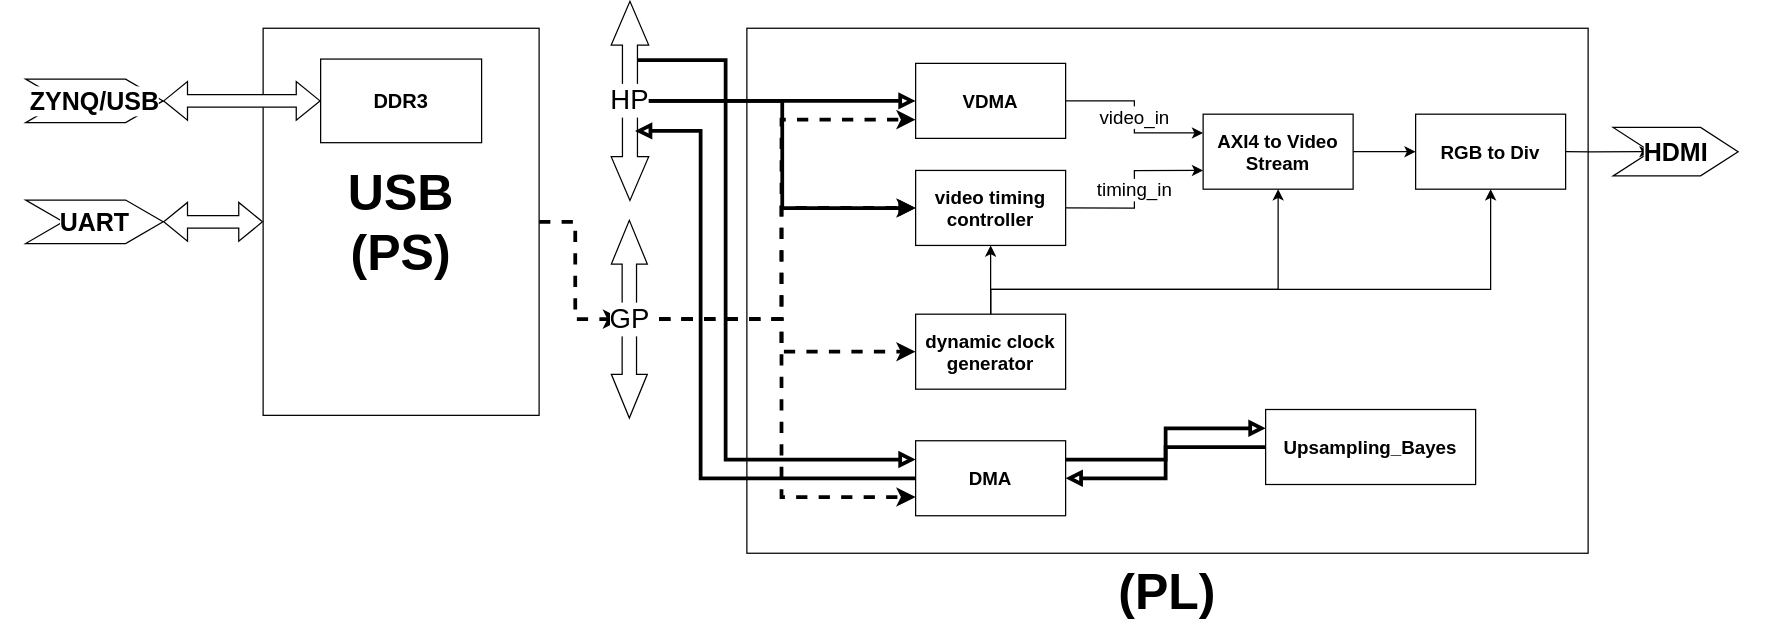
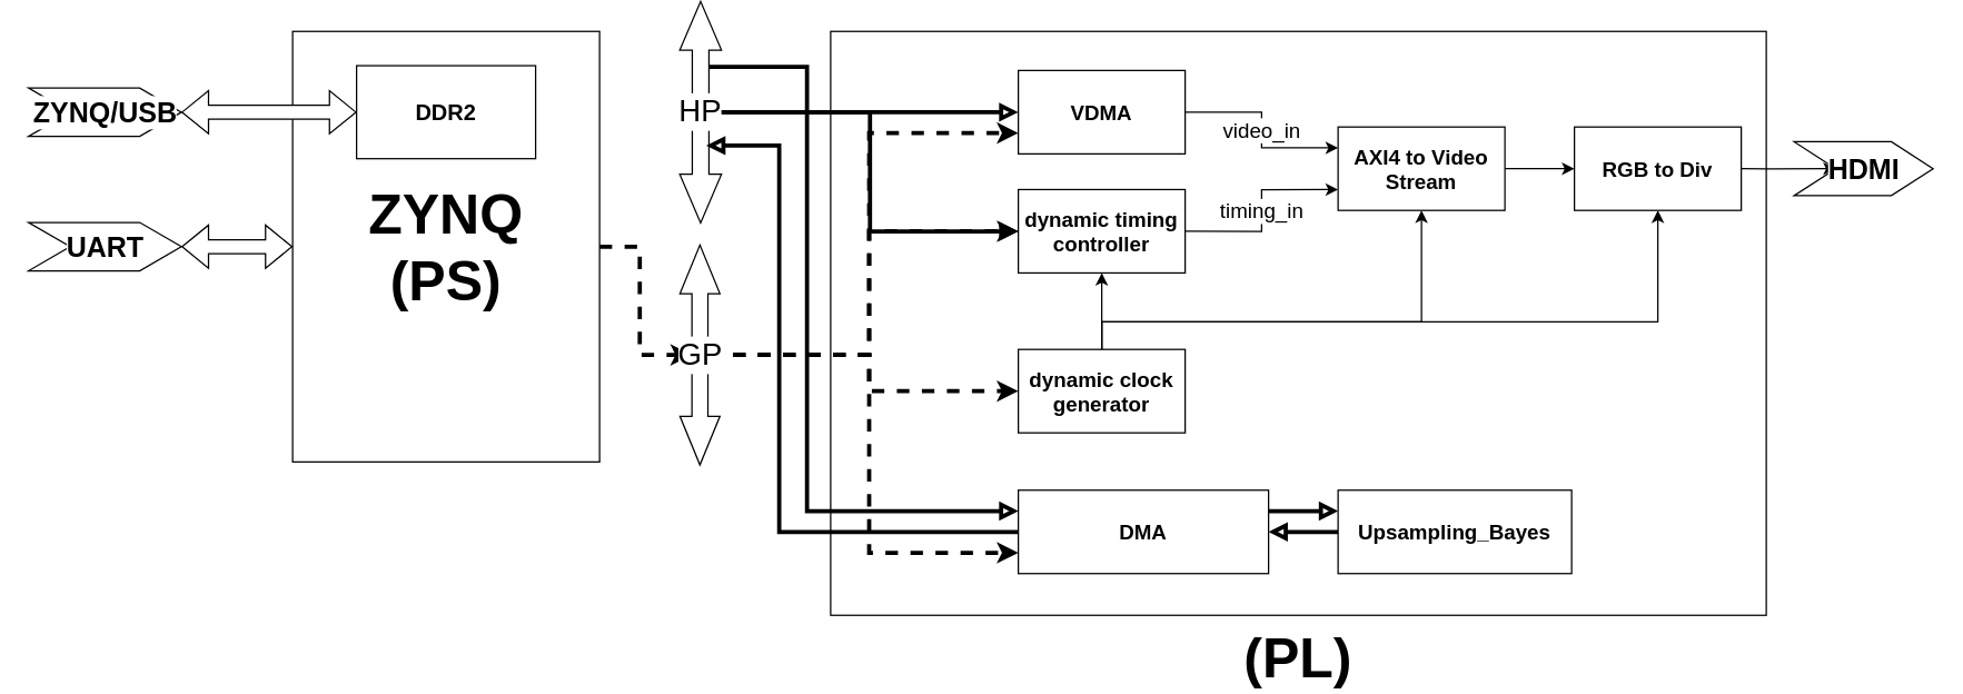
  <mxCell id="0" />
  <mxCell id="1" parent="0" />
  <mxCell id="2" value="&lt;b&gt;&lt;font style=&quot;font-size: 40px&quot;&gt;(PL)&lt;/font&gt;&lt;/b&gt;" style="rounded=0;whiteSpace=wrap;html=1;labelBackgroundColor=default;fontSize=15;labelPosition=center;verticalLabelPosition=bottom;align=center;verticalAlign=top;" vertex="1" parent="1"><mxGeometry x="597" y="20" width="673" height="420" as="geometry" /></mxCell>
  <mxCell id="3" style="edgeStyle=orthogonalEdgeStyle;rounded=0;orthogonalLoop=1;jettySize=auto;html=1;exitX=0.5;exitY=0;exitDx=0;exitDy=0;entryX=0.5;entryY=1;entryDx=0;entryDy=0;fontSize=15;" edge="1" parent="1" source="6" target="10"><mxGeometry relative="1" as="geometry"><Array as="points"><mxPoint x="792" y="228.75" /><mxPoint x="1192" y="228.75" /></Array></mxGeometry></mxCell>
  <mxCell id="4" style="edgeStyle=orthogonalEdgeStyle;rounded=0;orthogonalLoop=1;jettySize=auto;html=1;exitX=0.5;exitY=0;exitDx=0;exitDy=0;entryX=0.5;entryY=1;entryDx=0;entryDy=0;fontSize=15;" edge="1" parent="1" source="6" target="12"><mxGeometry relative="1" as="geometry"><Array as="points"><mxPoint x="792" y="228.75" /><mxPoint x="1022" y="228.75" /></Array></mxGeometry></mxCell>
  <mxCell id="5" style="edgeStyle=orthogonalEdgeStyle;rounded=0;orthogonalLoop=1;jettySize=auto;html=1;exitX=0.5;exitY=0;exitDx=0;exitDy=0;entryX=0.5;entryY=1;entryDx=0;entryDy=0;fontSize=15;" edge="1" parent="1" source="6" target="8"><mxGeometry relative="1" as="geometry" /></mxCell>
  <mxCell id="6" value="&lt;span style=&quot;font-weight: 700; font-size: 15px;&quot;&gt;dynamic clock generator&lt;/span&gt;" style="rounded=0;whiteSpace=wrap;html=1;fontSize=15;" vertex="1" parent="1"><mxGeometry x="732" y="248.75" width="120" height="60" as="geometry" /></mxCell>
  <mxCell id="7" value="timing_in" style="edgeStyle=orthogonalEdgeStyle;rounded=0;orthogonalLoop=1;jettySize=auto;html=1;exitX=1;exitY=0.5;exitDx=0;exitDy=0;entryX=0;entryY=0.75;entryDx=0;entryDy=0;fontSize=15;" edge="1" parent="1" source="8" target="12"><mxGeometry relative="1" as="geometry" /></mxCell>
- <mxCell id="8" value="&lt;span style=&quot;font-weight: 700; font-size: 15px;&quot;&gt;video timing controller&lt;/span&gt;" style="rounded=0;whiteSpace=wrap;html=1;fontSize=15;" vertex="1" parent="1"><mxGeometry x="732" y="133.75" width="120" height="60" as="geometry" /></mxCell>
+ <mxCell id="8" value="&lt;span style=&quot;font-weight: 700; font-size: 15px;&quot;&gt;dynamic timing controller&lt;/span&gt;" style="rounded=0;whiteSpace=wrap;html=1;fontSize=15;" vertex="1" parent="1"><mxGeometry x="732" y="133.75" width="120" height="60" as="geometry" /></mxCell>
  <mxCell id="9" style="edgeStyle=orthogonalEdgeStyle;rounded=0;orthogonalLoop=1;jettySize=auto;html=1;exitX=1;exitY=0.5;exitDx=0;exitDy=0;fontSize=20;entryX=0;entryY=0.5;entryDx=30;entryDy=0;entryPerimeter=0;" edge="1" parent="1" source="10" target="37"><mxGeometry relative="1" as="geometry"><mxPoint x="1297" y="118.75" as="targetPoint" /></mxGeometry></mxCell>
  <mxCell id="10" value="&lt;b style=&quot;font-size: 15px;&quot;&gt;RGB to Div&lt;/b&gt;" style="rounded=0;whiteSpace=wrap;html=1;fontSize=15;" vertex="1" parent="1"><mxGeometry x="1132" y="88.75" width="120" height="60" as="geometry" /></mxCell>
  <mxCell id="11" style="edgeStyle=orthogonalEdgeStyle;rounded=0;orthogonalLoop=1;jettySize=auto;html=1;exitX=1;exitY=0.5;exitDx=0;exitDy=0;entryX=0;entryY=0.5;entryDx=0;entryDy=0;fontSize=15;" edge="1" parent="1" source="12" target="10"><mxGeometry relative="1" as="geometry" /></mxCell>
  <mxCell id="12" value="&lt;b style=&quot;font-size: 15px;&quot;&gt;AXI4 to Video Stream&lt;/b&gt;" style="rounded=0;whiteSpace=wrap;html=1;fontSize=15;" vertex="1" parent="1"><mxGeometry x="962" y="88.75" width="120" height="60" as="geometry" /></mxCell>
  <mxCell id="13" value="video_in" style="edgeStyle=orthogonalEdgeStyle;rounded=0;orthogonalLoop=1;jettySize=auto;html=1;exitX=1;exitY=0.5;exitDx=0;exitDy=0;entryX=0;entryY=0.25;entryDx=0;entryDy=0;fontSize=15;" edge="1" parent="1" source="14" target="12"><mxGeometry relative="1" as="geometry" /></mxCell>
  <mxCell id="14" value="&lt;b style=&quot;font-size: 15px;&quot;&gt;VDMA&lt;/b&gt;" style="rounded=0;whiteSpace=wrap;html=1;fontSize=15;" vertex="1" parent="1"><mxGeometry x="732" y="48.1" width="120" height="60" as="geometry" /></mxCell>
  <mxCell id="15" style="edgeStyle=orthogonalEdgeStyle;rounded=0;orthogonalLoop=1;jettySize=auto;html=1;entryX=0.5;entryY=0;entryDx=0;entryDy=20.125;entryPerimeter=0;fontSize=16;dashed=1;strokeWidth=3;" edge="1" parent="1" source="30" target="23"><mxGeometry relative="1" as="geometry" /></mxCell>
  <mxCell id="16" style="edgeStyle=orthogonalEdgeStyle;rounded=0;orthogonalLoop=1;jettySize=auto;html=1;exitX=0.295;exitY=0.31;exitDx=0;exitDy=0;exitPerimeter=0;entryX=0;entryY=0.25;entryDx=0;entryDy=0;fontSize=12;endArrow=block;endFill=0;strokeWidth=3;" edge="1" parent="1" source="18" target="26"><mxGeometry relative="1" as="geometry"><Array as="points"><mxPoint x="580" y="46" /><mxPoint x="580" y="365" /></Array></mxGeometry></mxCell>
  <mxCell id="17" style="edgeStyle=orthogonalEdgeStyle;rounded=0;orthogonalLoop=1;jettySize=auto;html=1;entryX=0;entryY=0.5;entryDx=0;entryDy=0;fontSize=12;endArrow=block;endFill=0;strokeWidth=3;" edge="1" parent="1" source="18" target="14"><mxGeometry relative="1" as="geometry" /></mxCell>
  <mxCell id="18" value="HP" style="html=1;shadow=0;dashed=0;align=center;verticalAlign=middle;shape=mxgraph.arrows2.twoWayArrow;dy=0.6;dx=35;fontSize=22;rotation=90;horizontal=0;labelBackgroundColor=default;" vertex="1" parent="1"><mxGeometry x="423.85" y="63.1" width="159.21" height="30" as="geometry" /></mxCell>
  <mxCell id="19" style="edgeStyle=orthogonalEdgeStyle;rounded=0;orthogonalLoop=1;jettySize=auto;html=1;exitX=0.5;exitY=0;exitDx=0;exitDy=8.625;exitPerimeter=0;entryX=0;entryY=0.5;entryDx=0;entryDy=0;fontSize=22;dashed=1;strokeWidth=3;" edge="1" parent="1" source="23" target="8"><mxGeometry relative="1" as="geometry" /></mxCell>
  <mxCell id="20" style="edgeStyle=orthogonalEdgeStyle;rounded=0;orthogonalLoop=1;jettySize=auto;html=1;exitX=0.5;exitY=0;exitDx=0;exitDy=8.625;exitPerimeter=0;entryX=0;entryY=0.5;entryDx=0;entryDy=0;fontSize=22;dashed=1;strokeWidth=3;" edge="1" parent="1" source="23" target="6"><mxGeometry relative="1" as="geometry" /></mxCell>
  <mxCell id="21" style="edgeStyle=orthogonalEdgeStyle;rounded=0;orthogonalLoop=1;jettySize=auto;html=1;exitX=0.5;exitY=0;exitDx=0;exitDy=8.625;exitPerimeter=0;entryX=0;entryY=0.75;entryDx=0;entryDy=0;fontSize=22;dashed=1;strokeWidth=3;" edge="1" parent="1" source="23" target="14"><mxGeometry relative="1" as="geometry" /></mxCell>
  <mxCell id="22" style="edgeStyle=orthogonalEdgeStyle;rounded=0;orthogonalLoop=1;jettySize=auto;html=1;exitX=0.5;exitY=0;exitDx=0;exitDy=8.625;exitPerimeter=0;entryX=0;entryY=0.75;entryDx=0;entryDy=0;fontSize=12;dashed=1;strokeWidth=3;" edge="1" parent="1" source="23" target="26"><mxGeometry relative="1" as="geometry" /></mxCell>
  <mxCell id="23" value="GP" style="html=1;shadow=0;dashed=0;align=center;verticalAlign=middle;shape=mxgraph.arrows2.twoWayArrow;dy=0.6;dx=35;labelBackgroundColor=default;fontSize=22;rotation=90;horizontal=0;" vertex="1" parent="1"><mxGeometry x="423.85" y="238.36" width="158.24" height="28.75" as="geometry" /></mxCell>
  <mxCell id="24" style="edgeStyle=orthogonalEdgeStyle;rounded=0;orthogonalLoop=1;jettySize=auto;html=1;exitX=0;exitY=0.5;exitDx=0;exitDy=0;fontSize=12;endArrow=block;endFill=0;strokeWidth=3;entryX=0.651;entryY=0.365;entryDx=0;entryDy=0;entryPerimeter=0;" edge="1" parent="1" source="26" target="18"><mxGeometry relative="1" as="geometry"><mxPoint x="540" y="140" as="targetPoint" /><Array as="points"><mxPoint x="560" y="380" /><mxPoint x="560" y="102" /></Array></mxGeometry></mxCell>
  <mxCell id="25" style="edgeStyle=orthogonalEdgeStyle;rounded=0;orthogonalLoop=1;jettySize=auto;html=1;exitX=1;exitY=0.25;exitDx=0;exitDy=0;entryX=0;entryY=0.25;entryDx=0;entryDy=0;fontSize=15;endArrow=block;endFill=0;strokeWidth=3;" edge="1" parent="1" source="26" target="28"><mxGeometry relative="1" as="geometry" /></mxCell>
- <mxCell id="26" value="DMA" style="rounded=0;whiteSpace=wrap;html=1;labelBackgroundColor=default;fontSize=15;fontStyle=1" vertex="1" parent="1"><mxGeometry x="732" y="350" width="120" height="60" as="geometry" /></mxCell>
+ <mxCell id="26" value="DMA" style="rounded=0;whiteSpace=wrap;html=1;labelBackgroundColor=default;fontSize=15;fontStyle=1" vertex="1" parent="1"><mxGeometry x="732" y="350" width="180" height="60" as="geometry" /></mxCell>
  <mxCell id="27" style="edgeStyle=orthogonalEdgeStyle;rounded=0;orthogonalLoop=1;jettySize=auto;html=1;entryX=1;entryY=0.5;entryDx=0;entryDy=0;fontSize=15;endArrow=block;endFill=0;strokeWidth=3;" edge="1" parent="1" source="28" target="26"><mxGeometry relative="1" as="geometry" /></mxCell>
- <mxCell id="28" value="&lt;b&gt;Upsampling_Bayes&lt;/b&gt;" style="rounded=0;whiteSpace=wrap;html=1;labelBackgroundColor=default;fontSize=15;" vertex="1" parent="1"><mxGeometry x="1012" y="325" width="168" height="60" as="geometry" /></mxCell>
+ <mxCell id="28" value="&lt;b&gt;Upsampling_Bayes&lt;/b&gt;" style="rounded=0;whiteSpace=wrap;html=1;labelBackgroundColor=default;fontSize=15;" vertex="1" parent="1"><mxGeometry x="962" y="350" width="168" height="60" as="geometry" /></mxCell>
  <mxCell id="29" value="" style="group" vertex="1" connectable="0" parent="1"><mxGeometry x="210" y="20" width="220.79" height="309.68" as="geometry" /></mxCell>
- <mxCell id="30" value="&lt;b style=&quot;font-size: 40px&quot;&gt;&lt;font style=&quot;font-size: 40px&quot;&gt;USB&lt;br&gt;(PS)&lt;/font&gt;&lt;/b&gt;" style="rounded=0;whiteSpace=wrap;html=1;fontSize=40;" vertex="1" parent="29"><mxGeometry width="220.79" height="309.68" as="geometry" /></mxCell>
- <mxCell id="31" value="&lt;b&gt;&lt;font style=&quot;font-size: 16px&quot;&gt;DDR3&lt;/font&gt;&lt;/b&gt;" style="rounded=0;whiteSpace=wrap;html=1;labelBackgroundColor=default;fontSize=12;" vertex="1" parent="29"><mxGeometry x="45.998" y="24.65" width="128.794" height="66.9" as="geometry" /></mxCell>
+ <mxCell id="30" value="&lt;b style=&quot;font-size: 40px&quot;&gt;&lt;font style=&quot;font-size: 40px&quot;&gt;ZYNQ&lt;br&gt;(PS)&lt;/font&gt;&lt;/b&gt;" style="rounded=0;whiteSpace=wrap;html=1;fontSize=40;" vertex="1" parent="29"><mxGeometry width="220.79" height="309.68" as="geometry" /></mxCell>
+ <mxCell id="31" value="&lt;b&gt;&lt;font style=&quot;font-size: 16px&quot;&gt;DDR2&lt;/font&gt;&lt;/b&gt;" style="rounded=0;whiteSpace=wrap;html=1;labelBackgroundColor=default;fontSize=12;" vertex="1" parent="29"><mxGeometry x="45.998" y="24.65" width="128.794" height="66.9" as="geometry" /></mxCell>
  <mxCell id="32" style="edgeStyle=orthogonalEdgeStyle;rounded=0;orthogonalLoop=1;jettySize=auto;html=1;fontSize=16;endArrow=block;endFill=0;strokeWidth=3;" edge="1" parent="1" source="18" target="8"><mxGeometry relative="1" as="geometry" /></mxCell>
  <mxCell id="33" style="edgeStyle=orthogonalEdgeStyle;rounded=0;orthogonalLoop=1;jettySize=auto;html=1;entryX=0;entryY=0.5;entryDx=0;entryDy=0;fontSize=16;startArrow=classic;startFill=1;shape=flexArrow;fillColor=default;" edge="1" parent="1" source="34" target="30"><mxGeometry relative="1" as="geometry" /></mxCell>
  <mxCell id="34" value="UART" style="html=1;shadow=0;dashed=0;align=center;verticalAlign=middle;shape=mxgraph.arrows2.arrow;dy=0;dx=30;notch=30;labelBackgroundColor=default;fontSize=20;fontStyle=1" vertex="1" parent="1"><mxGeometry x="20" y="157.42" width="110" height="34.84" as="geometry" /></mxCell>
  <mxCell id="35" style="edgeStyle=orthogonalEdgeStyle;rounded=0;orthogonalLoop=1;jettySize=auto;html=1;entryX=0;entryY=0.5;entryDx=0;entryDy=0;fontSize=16;startArrow=classic;startFill=1;shape=flexArrow;fillColor=default;" edge="1" parent="1" source="36" target="31"><mxGeometry relative="1" as="geometry" /></mxCell>
  <mxCell id="36" value="ZYNQ/USB" style="html=1;shadow=0;dashed=0;align=center;verticalAlign=middle;shape=mxgraph.arrows2.arrow;dy=0;dx=30;notch=30;labelBackgroundColor=default;fontSize=20;fontStyle=1" vertex="1" parent="1"><mxGeometry x="20" y="60.68" width="110" height="34.84" as="geometry" /></mxCell>
  <mxCell id="37" value="&lt;b&gt;HDMI&lt;/b&gt;" style="html=1;shadow=0;dashed=0;align=center;verticalAlign=middle;shape=mxgraph.arrows2.arrow;dy=0;dx=30;notch=30;labelBackgroundColor=default;fontSize=20;" vertex="1" parent="1"><mxGeometry x="1290" y="99.37" width="100" height="38.75" as="geometry" /></mxCell>
